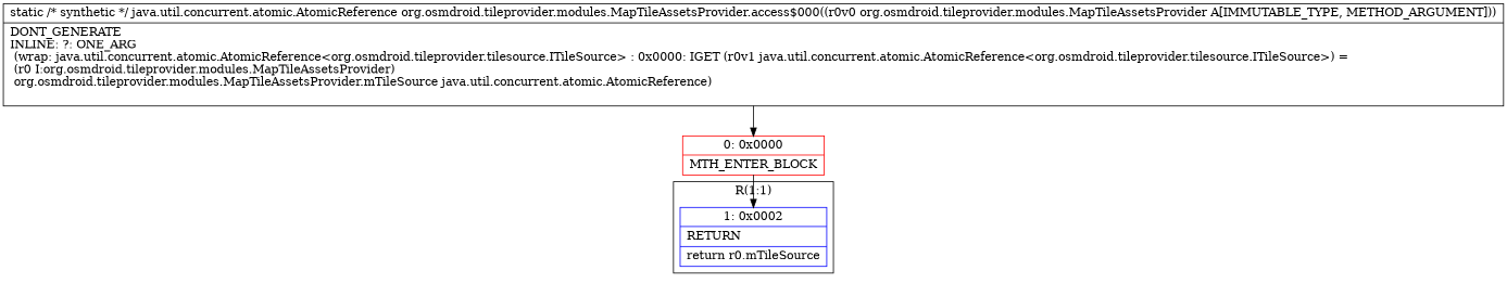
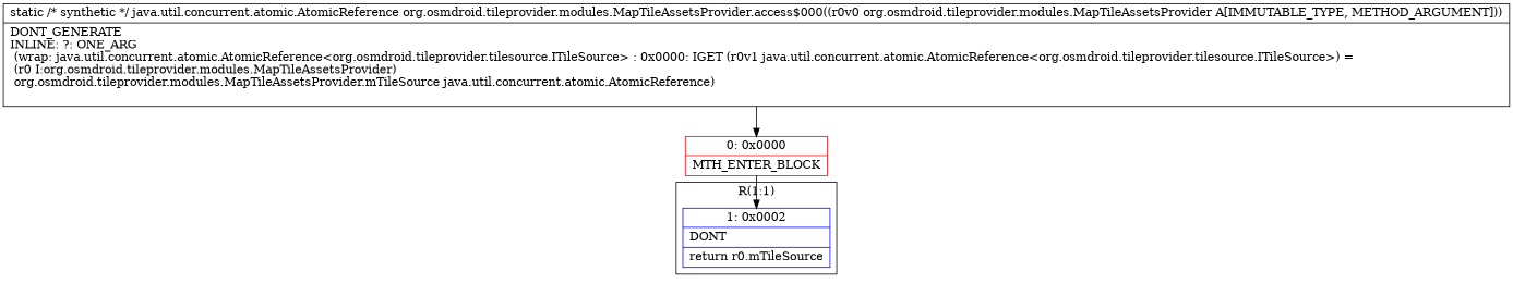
  digraph {
    node [shape=record]
-   n1 [color=blue label="{1\:\ 0x0002|RETURN\l|return r0.mTileSource\l}"]
+   n1 [color=blue label="{1\:\ 0x0002|DONT\l|return r0.mTileSource\l}"]
    n2 [color=red label="{0\:\ 0x0000|MTH_ENTER_BLOCK\l}"]
    n3 [label="{static \/* synthetic *\/ java.util.concurrent.atomic.AtomicReference org.osmdroid.tileprovider.modules.MapTileAssetsProvider.access$000((r0v0 org.osmdroid.tileprovider.modules.MapTileAssetsProvider A[IMMUTABLE_TYPE, METHOD_ARGUMENT]))  | DONT_GENERATE\lINLINE: ?: ONE_ARG  \l  (wrap: java.util.concurrent.atomic.AtomicReference\<org.osmdroid.tileprovider.tilesource.ITileSource\> : 0x0000: IGET  (r0v1 java.util.concurrent.atomic.AtomicReference\<org.osmdroid.tileprovider.tilesource.ITileSource\>) = \l  (r0 I:org.osmdroid.tileprovider.modules.MapTileAssetsProvider)\l org.osmdroid.tileprovider.modules.MapTileAssetsProvider.mTileSource java.util.concurrent.atomic.AtomicReference)\l\l}"]
    subgraph cluster_1 {
      label="R(1:1)"
      n1
    }
    n2 -> n1
    n3 -> n2
  }
